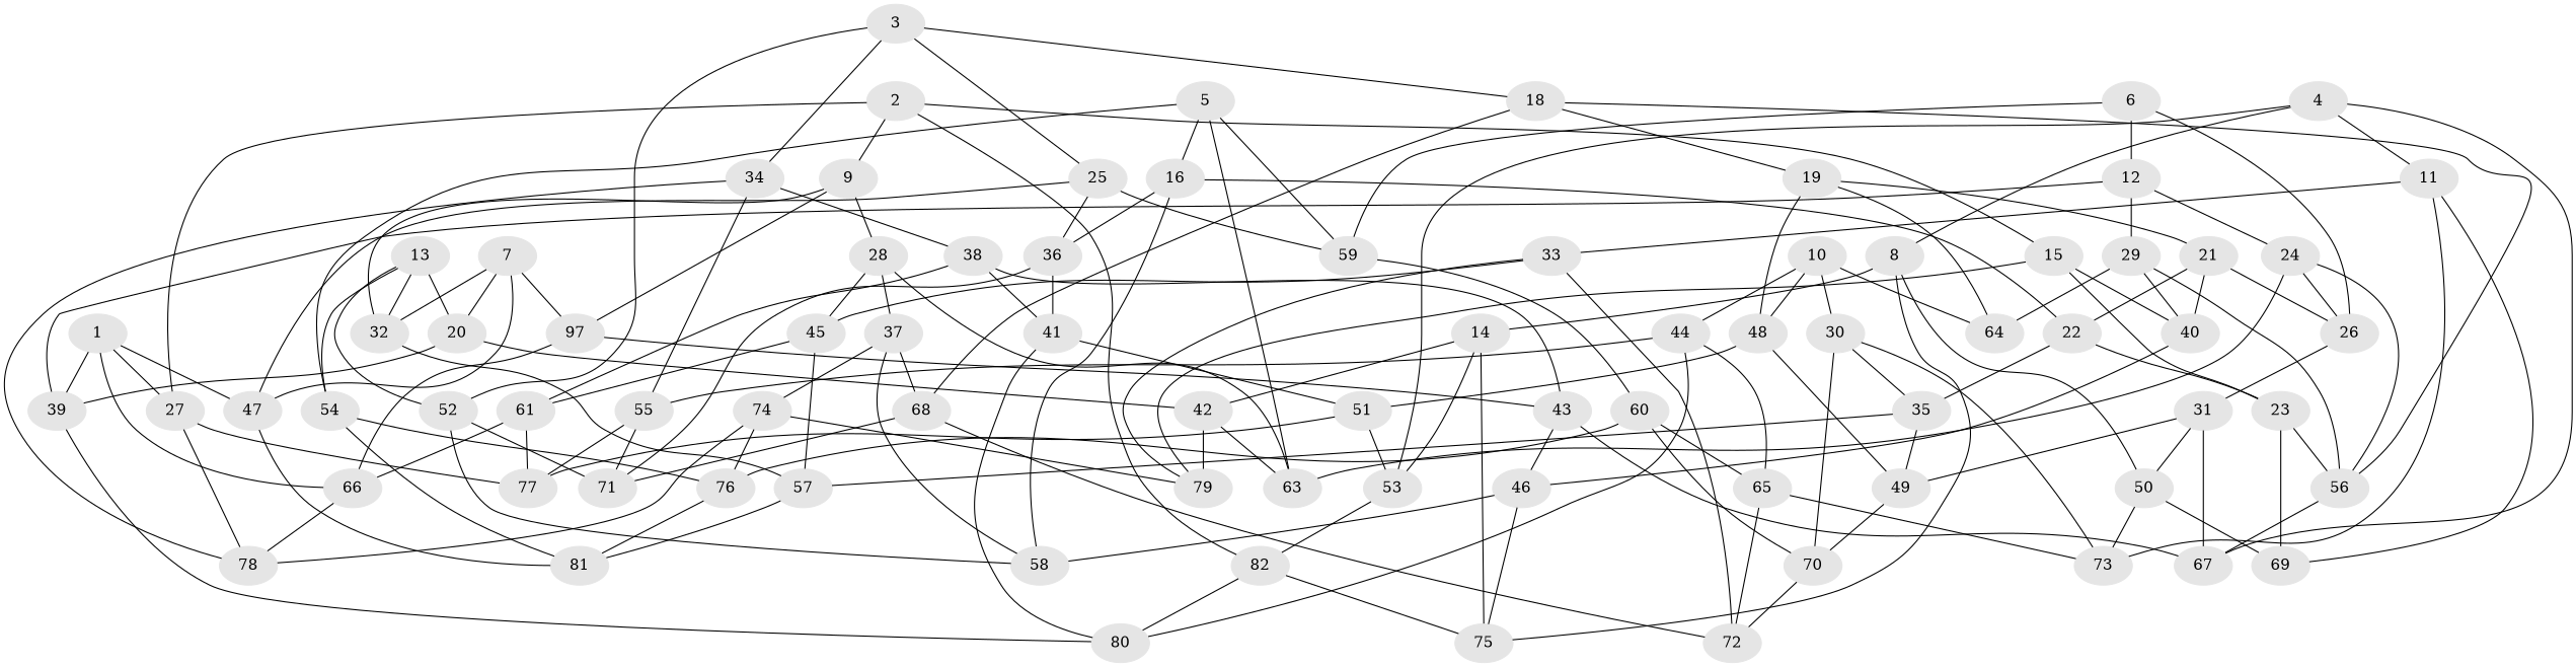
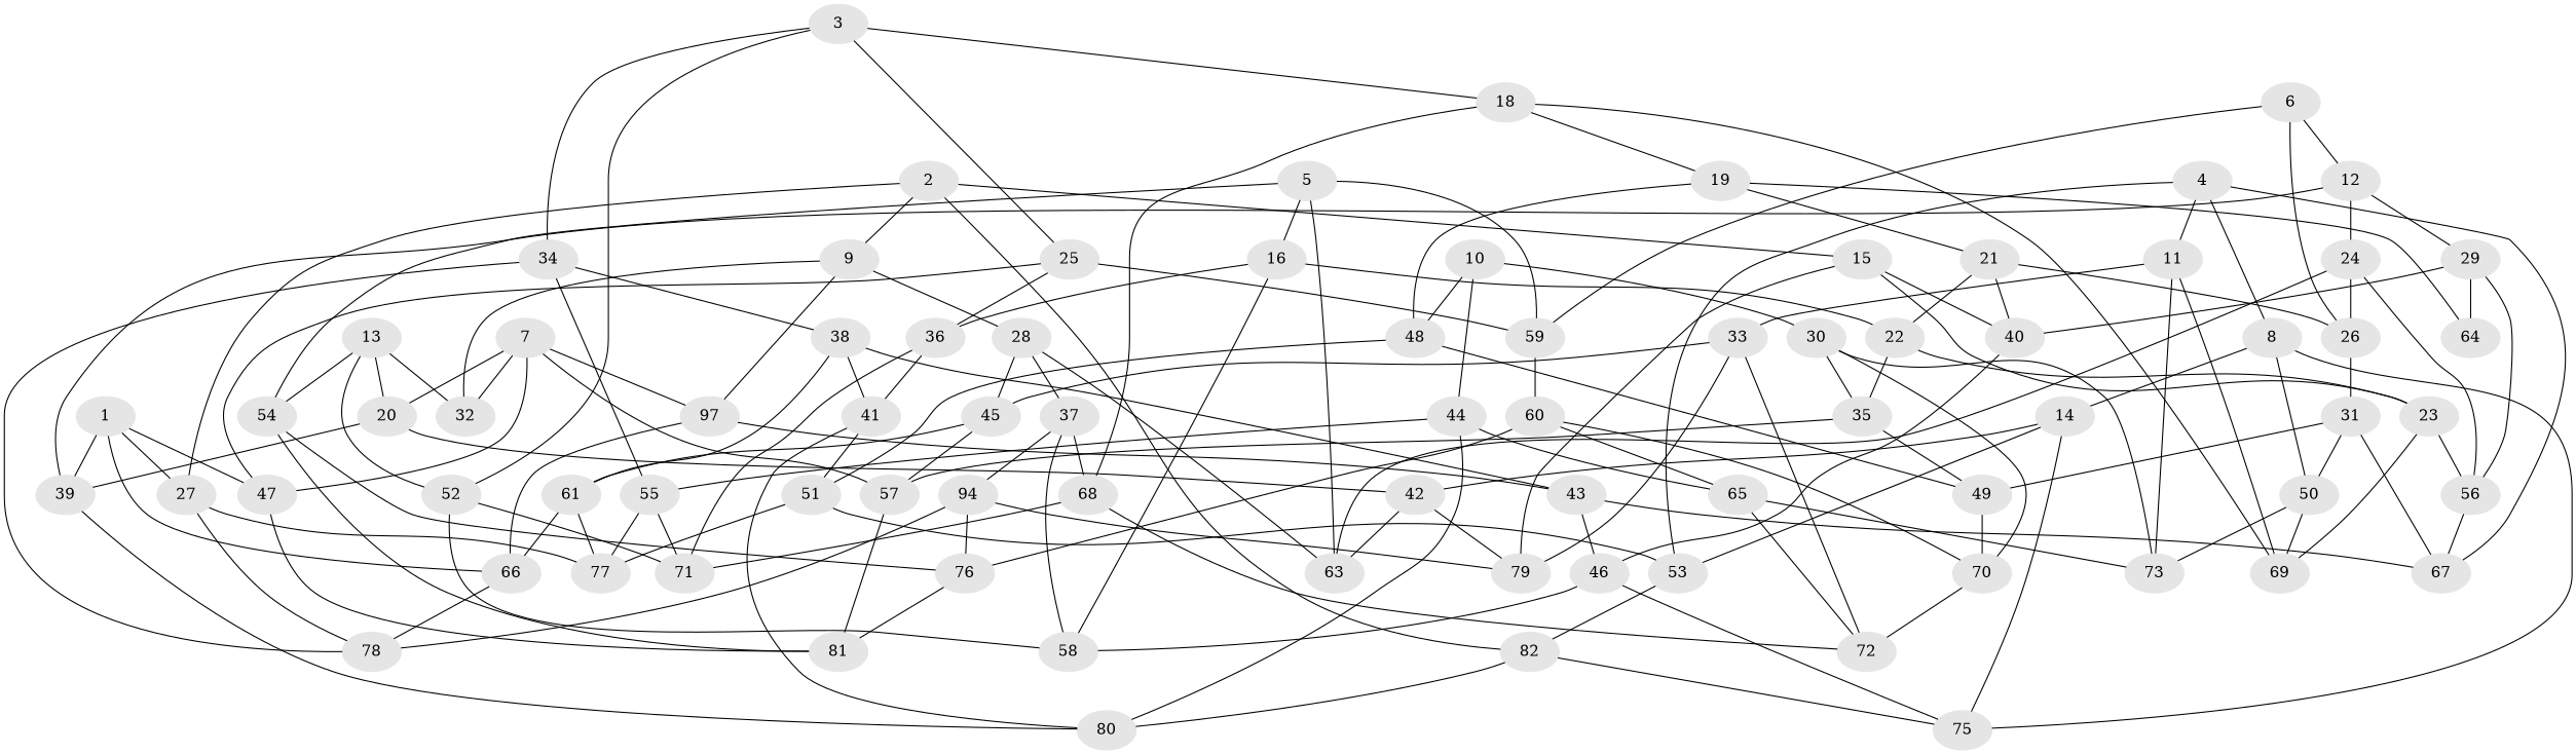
  graph {
    node [color=gray90 style=filled]
    1
    27
    39
    47
    66
    77
    78
    80
    81
    2
    9
    15
    n13 [label=82]
    n14 [label=97]
    32
    28
    23
    40
    79
    75
    3
    18
    25
    34
    52
    69
    19
    68
    59
    36
    38
    55
    58
    71
    4
    8
    11
    53
    67
    14
    50
    33
    73
    5
    16
    54
    63
    22
    76
    60
    6
    12
    26
    24
    29
    31
    7
    20
    43
    42
    57
    37
    45
    10
    64
    30
    44
    48
    35
    70
    65
    49
    51
    72
    56
    13
    46
    41
    21
-   74
+   74 [label=94]
    61
    1 -- 27
    1 -- 39
    1 -- 47
    1 -- 66
    27 -- 77
    27 -- 78
    39 -- 80
    47 -- 81
    66 -- 78
    2 -- 27
    2 -- 9
    2 -- 15
    2 -- n13
    9 -- n14
    9 -- 32
    9 -- 28
    15 -- 23
    15 -- 40
    15 -- 79
    n13 -- 80
    n13 -- 75
    n14 -- 66
    n14 -- 43
-   32 -- 57
+   7 -- 57
    28 -- 63
    28 -- 37
    28 -- 45
    23 -- 69
    23 -- 56
    40 -- 46
    3 -- 18
    3 -- 25
    3 -- 34
    3 -- 52
-   18 -- 56
+   18 -- 69
    18 -- 19
    18 -- 68
    25 -- 47
    25 -- 59
    25 -- 36
    34 -- 78
    34 -- 38
    34 -- 55
    52 -- 58
    52 -- 71
    19 -- 64
    19 -- 48
    19 -- 21
    68 -- 71
    68 -- 72
    59 -- 60
    36 -- 71
    36 -- 41
    38 -- 43
    38 -- 41
    38 -- 61
    55 -- 77
    55 -- 71
    4 -- 8
    4 -- 11
    4 -- 53
    4 -- 67
    8 -- 75
    8 -- 14
    8 -- 50
    11 -- 69
    11 -- 33
    11 -- 73
    53 -- n13
    14 -- 75
    14 -- 53
    14 -- 42
    50 -- 69
    50 -- 73
    33 -- 79
    33 -- 45
    33 -- 72
    5 -- 59
    5 -- 16
    5 -- 54
    5 -- 63
    16 -- 36
    16 -- 58
    16 -- 22
    54 -- 81
    54 -- 76
    22 -- 23
    22 -- 35
    76 -- 81
    60 -- 76
    60 -- 70
    60 -- 65
    6 -- 59
    6 -- 12
    6 -- 26
    12 -- 39
    12 -- 24
    12 -- 29
    26 -- 31
    24 -- 63
    24 -- 26
    24 -- 56
    29 -- 40
    29 -- 64
    29 -- 56
    31 -- 67
    31 -- 50
    31 -- 49
    7 -- 47
    7 -- n14
    7 -- 32
    7 -- 20
    20 -- 39
    20 -- 42
    43 -- 67
    43 -- 46
    42 -- 79
    42 -- 63
    57 -- 81
    37 -- 68
    37 -- 58
    37 -- 74
    45 -- 57
    45 -- 61
-   10 -- 64
    10 -- 30
    10 -- 44
    10 -- 48
    30 -- 73
    30 -- 35
    30 -- 70
    44 -- 80
    44 -- 55
    44 -- 65
    48 -- 49
    48 -- 51
    35 -- 57
    35 -- 49
    70 -- 72
    65 -- 73
    65 -- 72
    49 -- 70
    51 -- 77
    51 -- 53
    56 -- 67
    13 -- 32
    13 -- 52
    13 -- 54
    13 -- 20
    46 -- 75
    46 -- 58
    41 -- 80
    41 -- 51
    21 -- 40
    21 -- 22
    21 -- 26
    74 -- 78
    74 -- 79
    74 -- 76
    61 -- 66
    61 -- 77
  }
